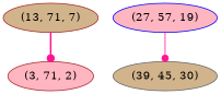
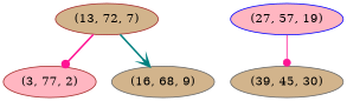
  digraph {
    node [color=brown fillcolor=tan style=filled]
    edge [arrowhead=dot color=deeppink style=bold]
-   "(3, 77, 2)" [fillcolor=lightpink label="(3, 71, 2)"]
-   "(13, 71, 7)"
+   "(3, 77, 2)" [fillcolor=lightpink]
+   "(13, 71, 7)" [label="(13, 72, 7)"]
+   "(16, 68, 9)" [color=gray40]
    "(27, 57, 19)" [color=blue fillcolor=lightpink]
    "(39, 45, 30)" [color=gray40]
    "(13, 71, 7)" -> "(3, 77, 2)"
+   "(13, 71, 7)" -> "(16, 68, 9)" [arrowhead=vee color=teal]
    "(27, 57, 19)" -> "(39, 45, 30)" [style=solid]
  }
